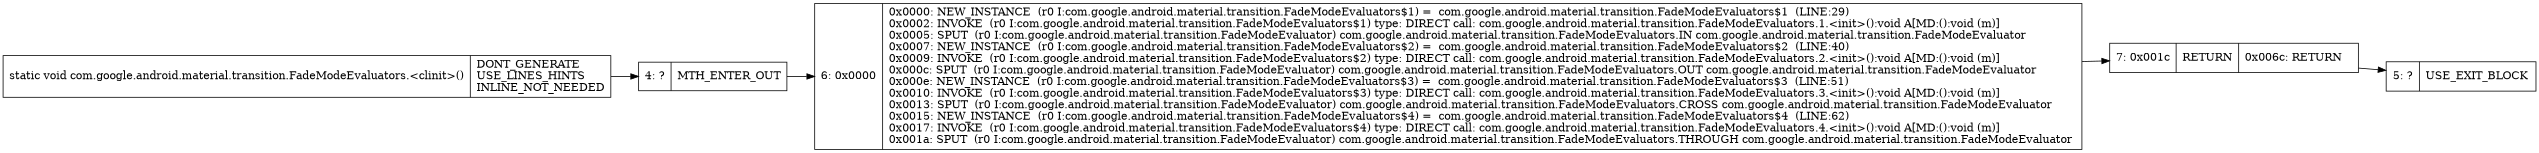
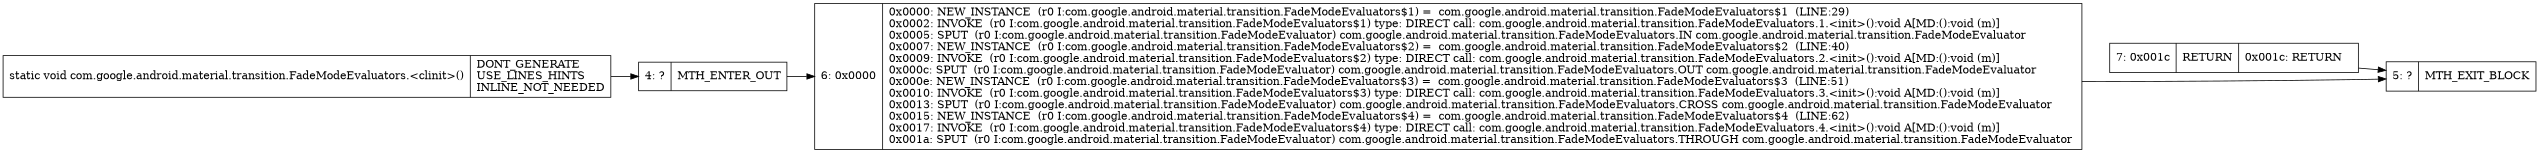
  digraph {
    rankdir=LR
    node [shape=record]
    n1 [label="{4\:\ ?|MTH_ENTER_OUT\l}"]
    n2 [label="{6\:\ 0x0000|0x0000: NEW_INSTANCE  (r0 I:com.google.android.material.transition.FadeModeEvaluators$1) =  com.google.android.material.transition.FadeModeEvaluators$1  (LINE:29)\l0x0002: INVOKE  (r0 I:com.google.android.material.transition.FadeModeEvaluators$1) type: DIRECT call: com.google.android.material.transition.FadeModeEvaluators.1.\<init\>():void A[MD:():void (m)]\l0x0005: SPUT  (r0 I:com.google.android.material.transition.FadeModeEvaluator) com.google.android.material.transition.FadeModeEvaluators.IN com.google.android.material.transition.FadeModeEvaluator \l0x0007: NEW_INSTANCE  (r0 I:com.google.android.material.transition.FadeModeEvaluators$2) =  com.google.android.material.transition.FadeModeEvaluators$2  (LINE:40)\l0x0009: INVOKE  (r0 I:com.google.android.material.transition.FadeModeEvaluators$2) type: DIRECT call: com.google.android.material.transition.FadeModeEvaluators.2.\<init\>():void A[MD:():void (m)]\l0x000c: SPUT  (r0 I:com.google.android.material.transition.FadeModeEvaluator) com.google.android.material.transition.FadeModeEvaluators.OUT com.google.android.material.transition.FadeModeEvaluator \l0x000e: NEW_INSTANCE  (r0 I:com.google.android.material.transition.FadeModeEvaluators$3) =  com.google.android.material.transition.FadeModeEvaluators$3  (LINE:51)\l0x0010: INVOKE  (r0 I:com.google.android.material.transition.FadeModeEvaluators$3) type: DIRECT call: com.google.android.material.transition.FadeModeEvaluators.3.\<init\>():void A[MD:():void (m)]\l0x0013: SPUT  (r0 I:com.google.android.material.transition.FadeModeEvaluator) com.google.android.material.transition.FadeModeEvaluators.CROSS com.google.android.material.transition.FadeModeEvaluator \l0x0015: NEW_INSTANCE  (r0 I:com.google.android.material.transition.FadeModeEvaluators$4) =  com.google.android.material.transition.FadeModeEvaluators$4  (LINE:62)\l0x0017: INVOKE  (r0 I:com.google.android.material.transition.FadeModeEvaluators$4) type: DIRECT call: com.google.android.material.transition.FadeModeEvaluators.4.\<init\>():void A[MD:():void (m)]\l0x001a: SPUT  (r0 I:com.google.android.material.transition.FadeModeEvaluator) com.google.android.material.transition.FadeModeEvaluators.THROUGH com.google.android.material.transition.FadeModeEvaluator \l}"]
-   n3 [label="{7\:\ 0x001c|RETURN\l|0x006c: RETURN   \l}"]
-   n4 [label="{5\:\ ?|USE_EXIT_BLOCK\l}"]
+   n3 [label="{7\:\ 0x001c|RETURN\l|0x001c: RETURN   \l}"]
+   n4 [label="{5\:\ ?|MTH_EXIT_BLOCK\l}"]
    n5 [label="{static void com.google.android.material.transition.FadeModeEvaluators.\<clinit\>()  | DONT_GENERATE\lUSE_LINES_HINTS\lINLINE_NOT_NEEDED\l}"]
    n1 -> n2
-   n2 -> n3
+   n2 -> n4
    n3 -> n4
    n5 -> n1
  }
